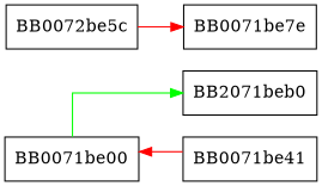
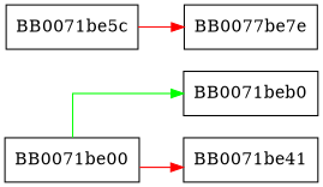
  digraph {
    rankdir=LR
    splines=ortho
    node [shape=box]
    edge [color=red]
    BB0071be00
-   BB0071beb0 [label=BB2071beb0]
+   BB0071beb0
    BB0071be41
-   BB0071be5c [label=BB0072be5c]
-   BB0071be7e
+   BB0071be5c
+   BB0071be7e [label=BB0077be7e]
    BB0071be00 -> BB0071beb0 [color=green]
-   BB0071be41 -> BB0071be00
+   BB0071be00 -> BB0071be41
    BB0071be5c -> BB0071be7e
  }
